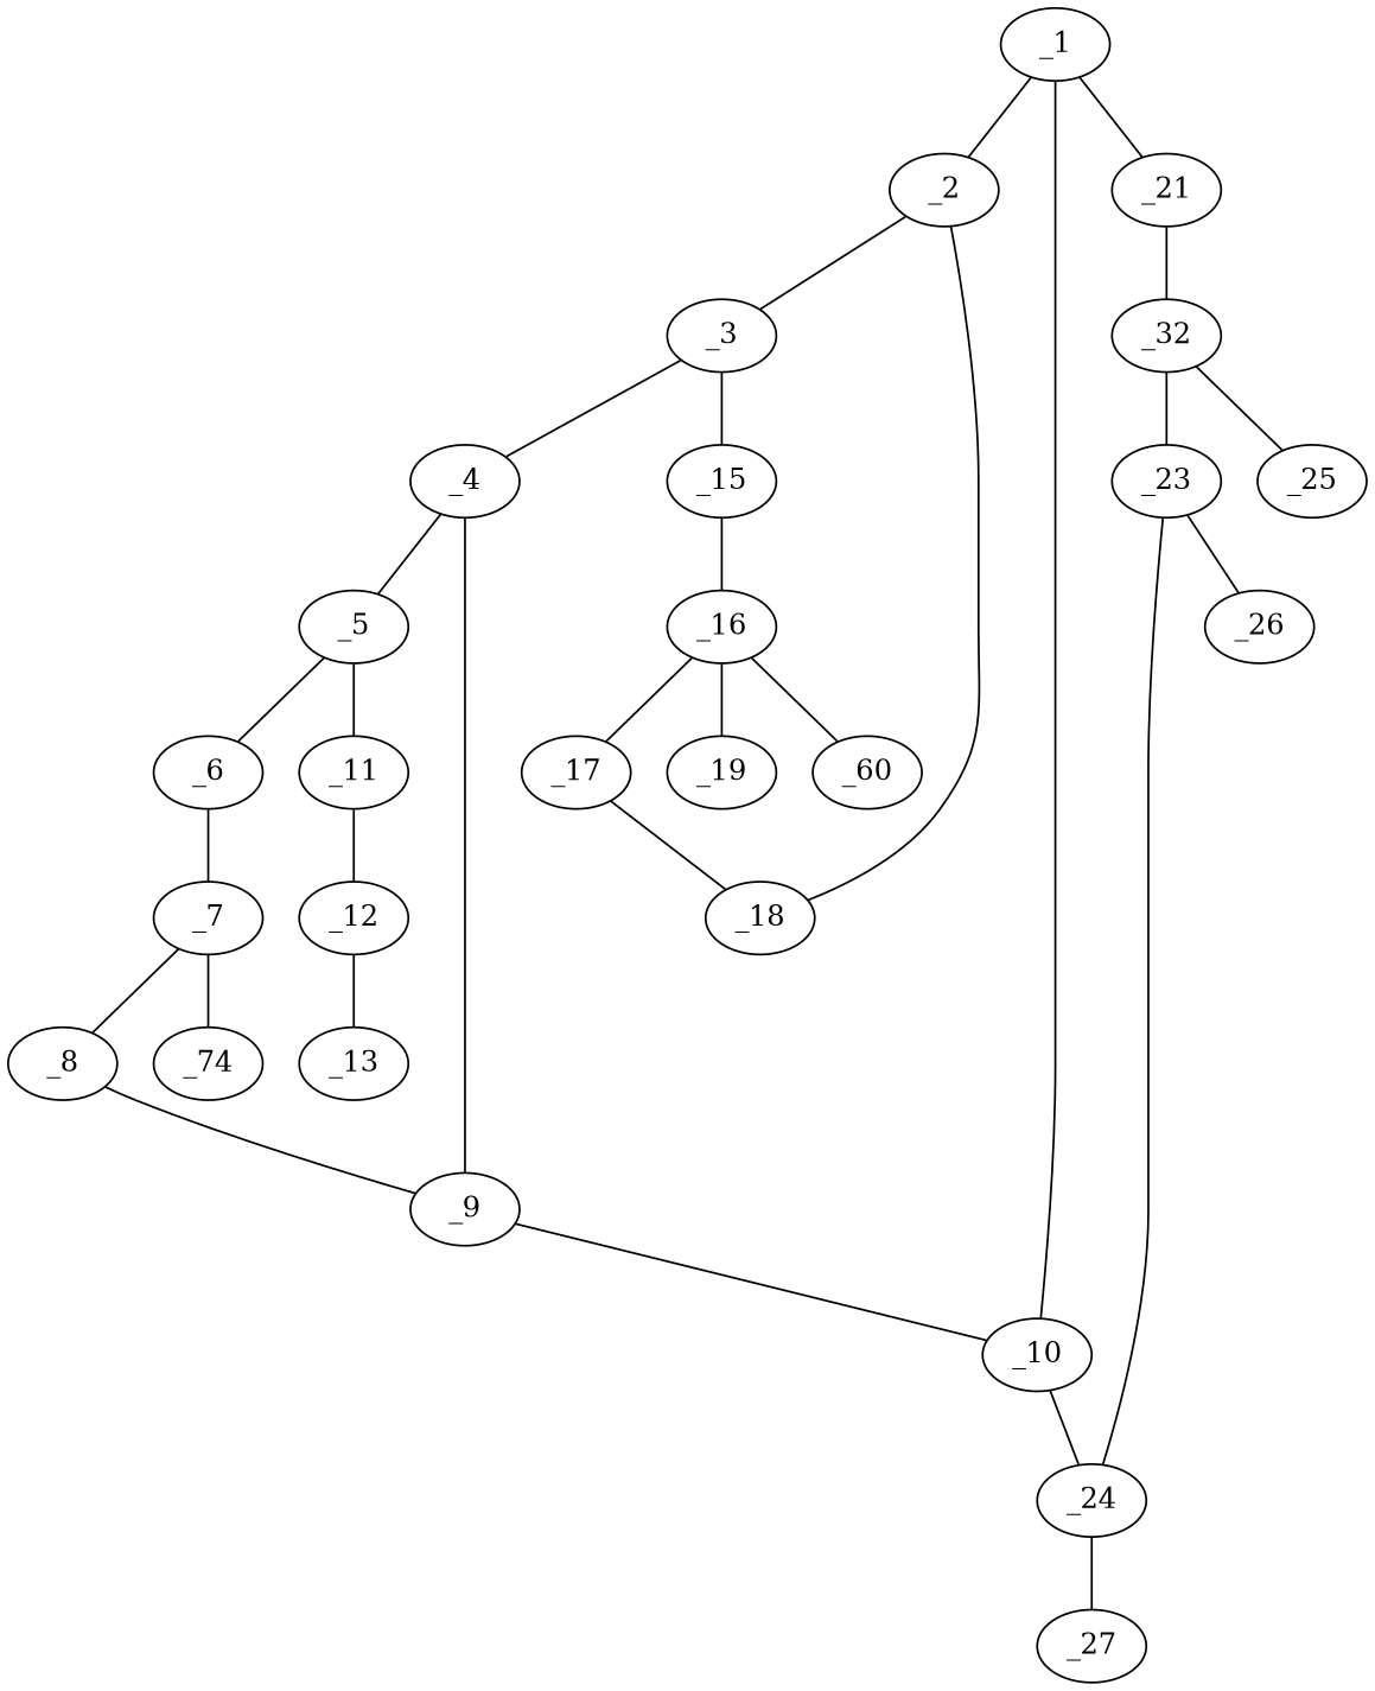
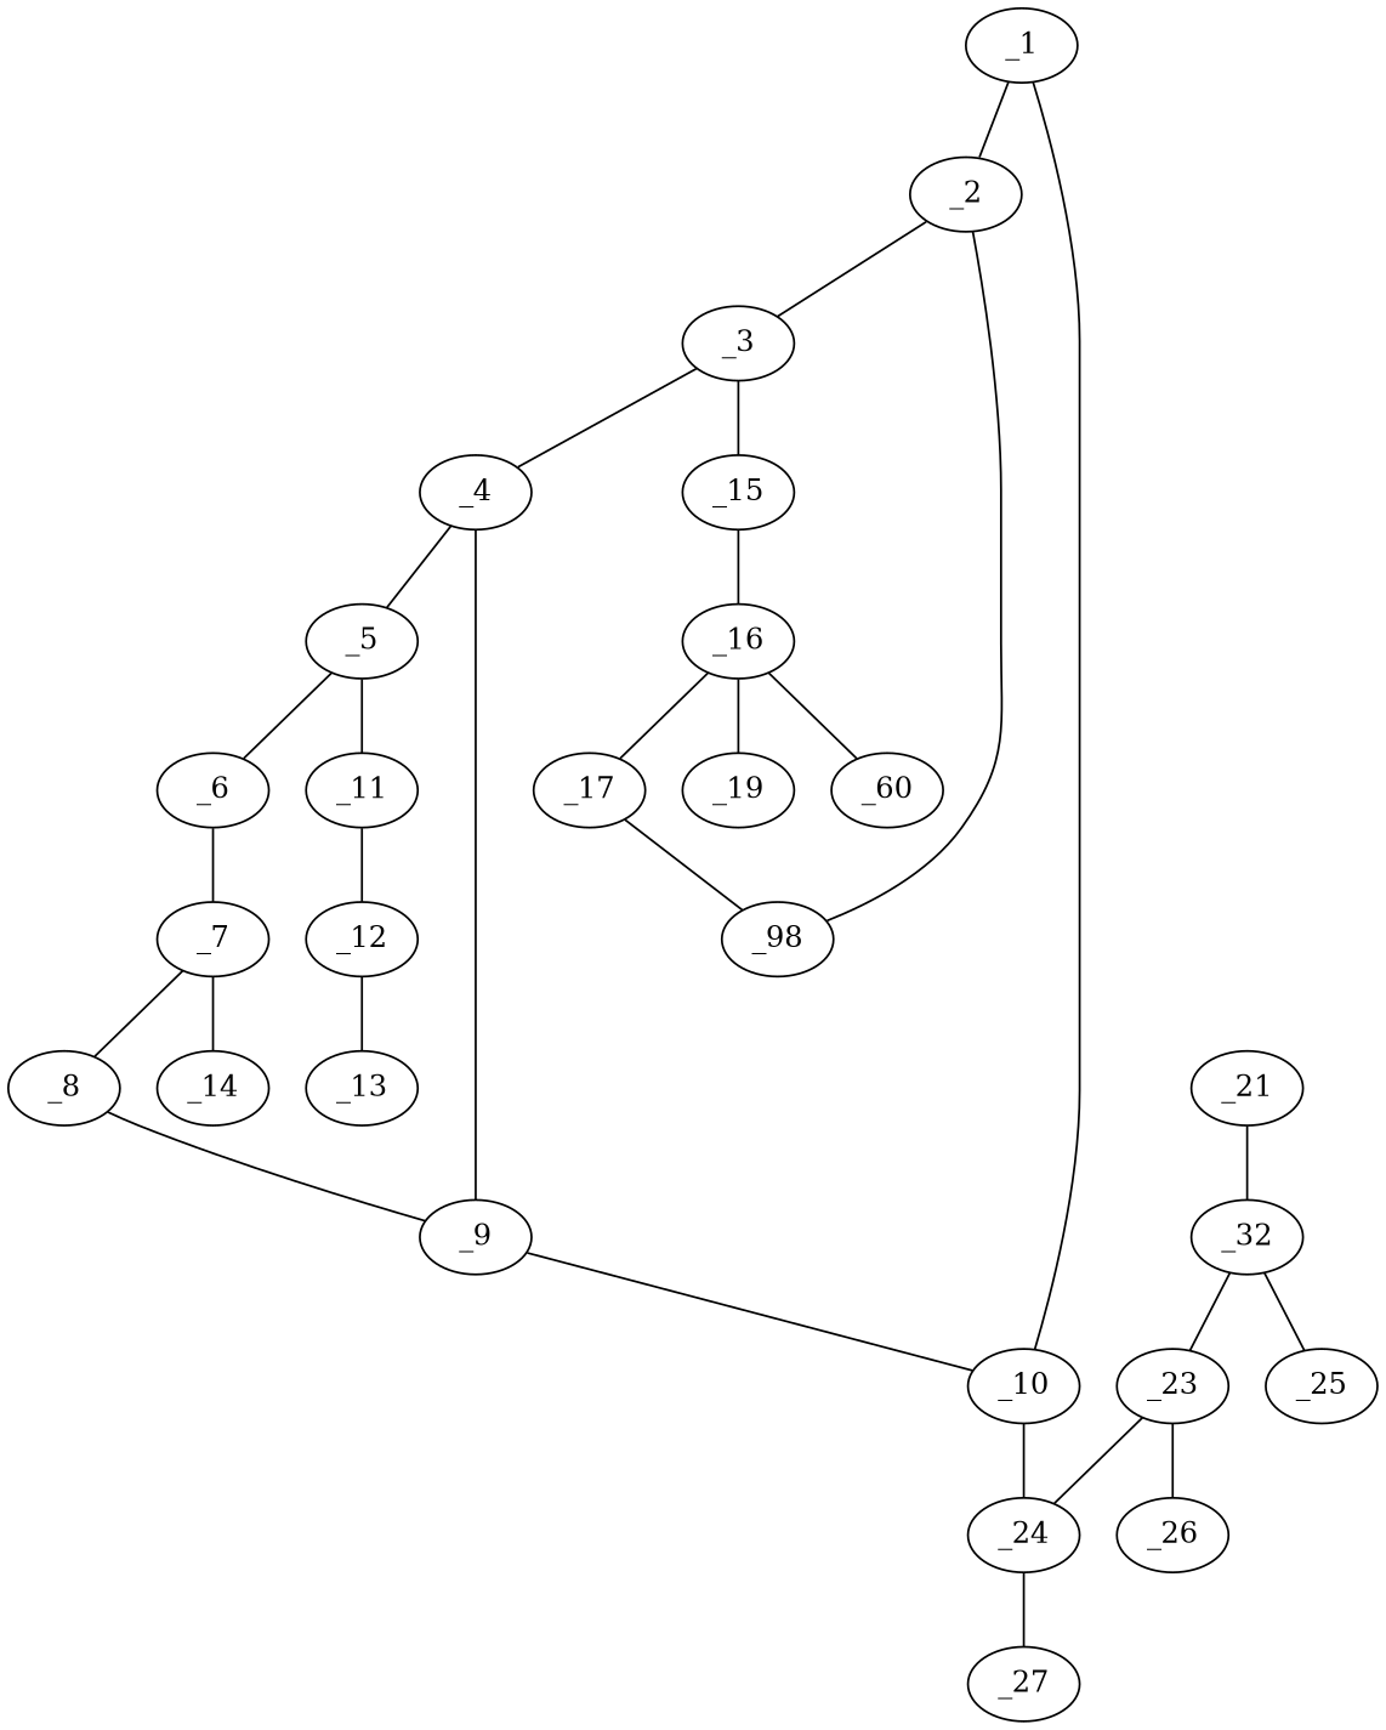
  graph {
    node [charge=0 chem=1 symbol="C  " x=6.5 y=-1.366]
    edge [valence=1]
    _1 [x=7 y=-0.5]
    _2 [y=0.366]
    _10
    _21 [chem=2 symbol="O  " x=8 y=-0.5]
    _3 [x=5.5 y=0.366]
-   _18 [x=7 y=1.2321]
+   _18 [x=7 y=1.2321 label=_98]
    _24 [x=7 y=-2.2321]
    n8 [label=_32 x=8.5]
    _4 [x=5 y=-0.5]
    _15 [chem=2 symbol="O  " x=5 y=1.2321]
    _27 [chem=2 symbol="O  " y=-3.0981]
    _23 [x=8 y=-2.2321]
    _25 [x=9.5]
    _5 [x=4 y=-0.5]
    _9 [x=5.5]
    _16 [x=5.5 y=2.0981]
    _6 [x=3.5]
    _11 [x=3.5 y=0.366]
    _17 [y=2.0981]
    _19 [x=5.5 y=3.0981]
    n21 [label=_60 x=4.634 y=2.5981]
    _7 [x=4 y=-2.232]
    _12 [x=2.5 y=0.366]
    _8 [chem=2 symbol="O  " x=5 y=-2.232]
-   _14 [chem=2 symbol="O  " x=3.5 y=-3.0981 label=_74]
+   _14 [chem=2 symbol="O  " x=3.5 y=-3.0981]
    _13 [x=2 y=1.2321]
    _26 [x=8.5 y=-3.0981]
    _1 -- _2
    _1 -- _10 [valence=2]
-   _1 -- _21
    _2 -- _3 [valence=2]
    _2 -- _18
    _10 -- _24
    _21 -- n8
    _3 -- _4
    _3 -- _15
    _24 -- _27
    n8 -- _23
    n8 -- _25
    _4 -- _5
    _4 -- _9 [valence=2]
    _15 -- _16
    _23 -- _24
    _23 -- _26
    _5 -- _6 [valence=2]
    _5 -- _11
    _9 -- _10
    _16 -- _17
    _16 -- _19
    _16 -- n21
    _6 -- _7
    _11 -- _12
    _17 -- _18
    _7 -- _8
    _7 -- _14 [valence=2]
    _12 -- _13
    _8 -- _9
  }
